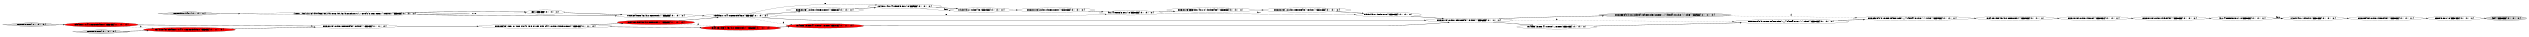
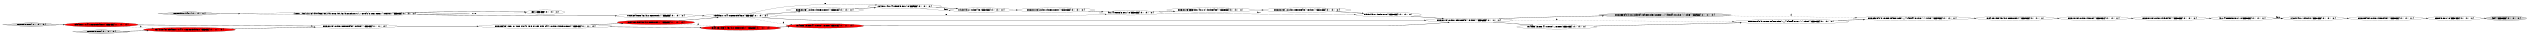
  digraph {
    fontname="DejaVu Sans Mono"
    rankdir=LR
    node [fillcolor=white fontname="DejaVu Sans Mono" shape=ellipse style=filled]
    edge [fontname="DejaVu Sans Mono" style=bold]
    n1 [label="assertTrue(getButton(form,1).isDisabled())@@@13@@@['0', '0', '1']"]
    n2 [label="assertTrue(!monitor.getLogFile().exists())@@@14@@@['0', '0', '1']"]
    n3 [label="submit(form,\"background\")@@@15@@@['0', '0', '1']"]
    n4 [label="HtmlForm form = getRekeyForm(wc)@@@9@@@['0', '0', '1']"]
    n5 [label="submit(form,\"schedule\")@@@10@@@['0', '0', '1']"]
    n6 [label="assertTrue(monitor.isScanOnBoot())@@@11@@@['0', '0', '1']"]
    n7 [label="return@@@4@@@['0', '0', '1']"]
    n8 [label="putSomeOldData(jenkins.getRootDir())@@@6@@@['0', '0', '1']"]
    n9 [label="WebClient wc = createWebClient()@@@7@@@['1', '0', '1']"]
    n10 [label="form = getRekeyForm(wc)@@@12@@@['0', '0', '1']"]
    n11 [fillcolor=red label="verifyRewrite(jenkins.getRootDir())@@@6@@@['1', '0', '0']"]
    n12 [fillcolor=red label="verifyRewrite(j.jenkins.getRootDir())@@@6@@@['0', '1', '0']"]
    n13 [fillcolor=red label="HtmlPage manage = wc.goTo(\"manage\")@@@7@@@['0', '1', '0']"]
    n14 [label="assertTrue(monitor.getLogFile().exists())@@@16@@@['1', '1', '1']"]
    n15 [label="assertTrue(!monitor.isScanOnBoot())@@@8@@@['0', '0', '1']"]
    n16 [fillcolor=lightgray label="fail()@@@28@@@['0', '0', '1']"]
    n17 [label="\"https://jenkins.ci.cloudbees.com/job/core/job/jenkins_main_trunk/\".equals(System.getenv(\"JOB_URL\"))@@@3@@@['0', '0', '1']" shape=diamond]
    n18 [fillcolor=lightgray label="assertEquals(0,DomNodeUtil.selectNodes(manage,\"//*(class='warning'(\").size())@@@9@@@['1', '1', '0']"]
    n19 [label="assertEquals(0,manage.selectNodes(\"//*(class='error'(\").size())@@@18@@@['0', '0', '1']"]
    n20 [label="HtmlPage manage = wc.goTo(\"/manage\")@@@17@@@['0', '0', '1']"]
    n21 [label="assertEquals(0,manage.selectNodes(\"//*(class='warning'(\").size())@@@19@@@['0', '0', '1']"]
    n22 [label="verifyRewrite(jenkins.getRootDir())@@@20@@@['0', '0', '1']"]
    n23 [label="assertTrue(monitor.isDone())@@@21@@@['0', '0', '1']"]
    n24 [label="assertTrue(monitor.isEnabled())@@@22@@@['0', '0', '1']"]
    n25 [label="assertFalse(\"scan on boot should have turned this off\",monitor.isScanOnBoot())@@@5@@@['1', '1', '0']"]
    n26 [label="form = getRekeyForm(wc)@@@23@@@['0', '0', '1']"]
    n27 [label="submit(form,\"dismiss\")@@@24@@@['0', '0', '1']"]
    n28 [label="assertFalse(monitor.isEnabled())@@@25@@@['0', '0', '1']"]
    n29 [label="getRekeyForm(wc)@@@27@@@['0', '0', '1']"]
    n30 [fillcolor=lightgray label="testScanOnBoot['1', '0', '0']" shape=diamond]
    n31 [fillcolor=red label="WebClient wc = createWebClient()@@@3@@@['1', '0', '0']"]
    n32 [label="assertTrue(monitor.getLogFile().exists())@@@4@@@['1', '1', '0']"]
    n33 [fillcolor=red label="JenkinsRule.WebClient wc = j.createWebClient()@@@3@@@['0', '1', '0']"]
    n34 [fillcolor=lightgray label="testBasicWorkflow['0', '0', '1']" shape=diamond]
    n35 [fillcolor=lightgray label="testScanOnBoot['0', '1', '0']" shape=diamond]
    n1 -> n2
    n2 -> n3
    n3 -> n14
    n4 -> n5
    n4 -> n5 [label=form style=solid]
    n5 -> n6
    n6 -> n10
-   n7 -> n8
    n8 -> n9
    n9 -> n4 [label=wc style=solid]
    n9 -> n10 [label=wc style=solid]
    n9 -> n13 [label=0 style=dashed]
    n9 -> n14
    n9 -> n15
    n10 -> n1
    n10 -> n3 [label=form style=solid]
    n11 -> n9
    n11 -> n12 [label=0 style=dashed]
    n12 -> n13
    n13 -> n14
    n14 -> n18
    n14 -> n19 [label=0 style=dashed]
    n14 -> n20
    n15 -> n4
    n17 -> n7
    n17 -> n7 [label=true style=dotted]
    n17 -> n8
    n18 -> n21 [label=0 style=dashed]
    n19 -> n21
    n20 -> n19
    n21 -> n22
    n22 -> n23
    n23 -> n24
    n24 -> n26
    n25 -> n11
    n25 -> n12
    n26 -> n27 [label=form style=solid]
    n26 -> n27
    n27 -> n28
    n28 -> n29
    n29 -> n16
    n30 -> n31
    n31 -> n32
    n31 -> n33 [label=0 style=dashed]
    n32 -> n25
    n33 -> n32
    n34 -> n17
    n35 -> n33
  }
